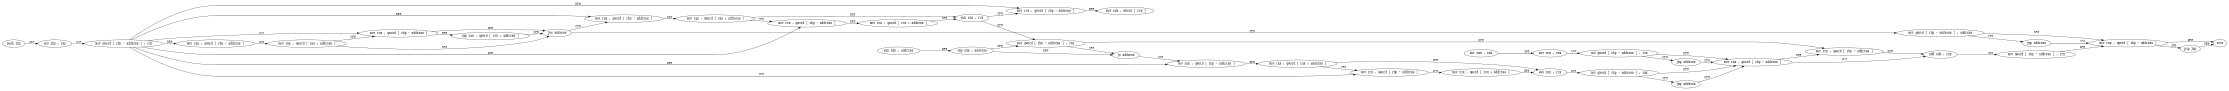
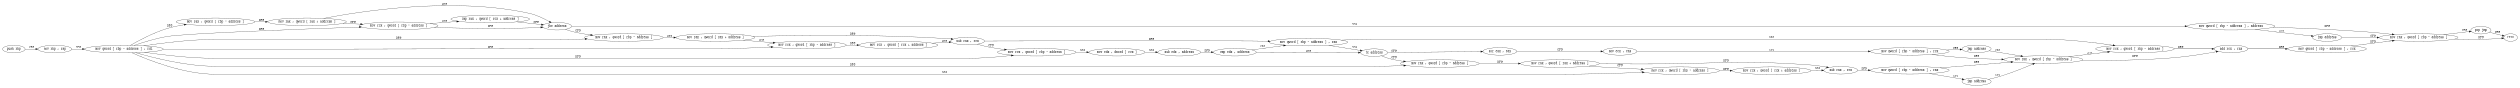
  digraph {
    fontname="Courier Prime"
    rankdir=LR
    node [fontname="Courier Prime"]
    edge [fontname="Courier Prime"]
    n1 [label="push rbp"]
    n2 [label="mov rbp , rsp"]
    n3 [label="mov qword [ rbp - address ] , rdi"]
    n4 [label="mov rax , qword [ rbp - address ]"]
    n5 [label="mov rcx , qword [ rbp - address ]"]
    n6 [label="mov rax , qword [ rbp - address ]"]
    n7 [label="mov rcx , qword [ rbp - address ]"]
    n8 [label="mov rcx , qword [ rbp - address ]"]
    n9 [label="mov rax , qword [ rbp - address ]"]
    n10 [label="mov rcx , qword [ rbp - address ]"]
    n11 [label="mov rax , qword [ rax + address ]"]
    n12 [label="jbe address"]
    n13 [label="cmp rax , qword [ rcx + address ]"]
    n14 [label="mov rax , qword [ rax + address ]"]
    n15 [label="mov rcx , qword [ rcx + address ]"]
    n16 [label="mov edx , dword [ rcx ]"]
    n17 [label="mov rax , qword [ rax + address ]"]
    n18 [label="mov rcx , qword [ rcx + address ]"]
    n19 [label="mov qword [ rbp - address ] , address"]
    n20 [label="jmp address"]
    n21 [label="mov rax , qword [ rbp - address ]"]
    n22 [label="sub rax , rcx"]
    n23 [label="pop jmp"]
    n24 [label=retn]
    n25 [label="mov qword [ rbp - address ] , rax"]
    n26 [label="je address"]
    n27 [label="mov rcx , qword [ rbp - address ]"]
    n28 [label="sub edx , address"]
    n29 [label="cmp edx , address"]
    n30 [label="xor eax , eax"]
-   n31 [label="add add , rax"]
+   n31 [label="add rcx , rax"]
    n32 [label="mov ecx , eax"]
    n33 [label="mov qword [ rbp - address ] , rcx"]
    n34 [label="sub rax , rcx"]
    n35 [label="jmp address"]
    n36 [label="mov rax , qword [ rbp - address ]"]
    n37 [label="mov qword [ rbp - address ] , rcx"]
    n38 [label="mov qword [ rbp - address ] , rax"]
    n39 [label="jmp address"]
    n1 -> n2 [label=CFG]
    n2 -> n3 [label=CFG]
    n3 -> n4 [label=DFG]
    n3 -> n5 [label=DFG]
    n3 -> n6 [label=DFG]
    n3 -> n7 [label=DFG]
    n3 -> n8 [label=DFG]
    n3 -> n9 [label=DFG]
    n3 -> n10 [label=DFG]
    n4 -> n11 [label=DFG]
    n5 -> n12 [label=DFG]
    n5 -> n13 [label=CFG]
    n6 -> n14 [label=DFG]
    n7 -> n15 [label=DFG]
    n8 -> n16 [label=DFG]
    n9 -> n17 [label=DFG]
    n10 -> n18 [label=DFG]
    n11 -> n5 [label=CFG]
    n11 -> n12 [label=DFG]
    n12 -> n6 [label=CFG]
    n12 -> n19 [label=CFG]
    n13 -> n12 [label=CFG]
    n14 -> n7 [label=CFG]
    n14 -> n22 [label=DFG]
    n15 -> n22 [label=DFG]
+   n16 -> n28 [label=DFG]
    n17 -> n10 [label=CFG]
    n17 -> n34 [label=DFG]
    n18 -> n34 [label=DFG]
    n19 -> n20 [label=CFG]
    n19 -> n21 [label=DFG]
    n20 -> n21 [label=CFG]
    n21 -> n23 [label=CFG]
    n21 -> n24 [label=DFG]
    n22 -> n8 [label=CFG]
    n22 -> n25 [label=DFG]
    n23 -> n24 [label=CFG]
    n25 -> n26 [label=CFG]
    n25 -> n27 [label=DFG]
    n26 -> n9 [label=CFG]
+   n26 -> n30 [label=CFG]
    n27 -> n31 [label=DFG]
    n28 -> n29 [label=DFG]
    n29 -> n25 [label=CFG]
    n29 -> n26 [label=DFG]
    n30 -> n32 [label=CFG]
    n31 -> n37 [label=DFG]
    n32 -> n33 [label=CFG]
    n33 -> n35 [label=CFG]
    n33 -> n36 [label=DFG]
    n34 -> n38 [label=DFG]
    n35 -> n36 [label=CFG]
    n36 -> n27 [label=CFG]
    n36 -> n31 [label=DFG]
    n37 -> n21 [label=DFG]
    n38 -> n36 [label=DFG]
    n38 -> n39 [label=CFG]
    n39 -> n36 [label=CFG]
  }
